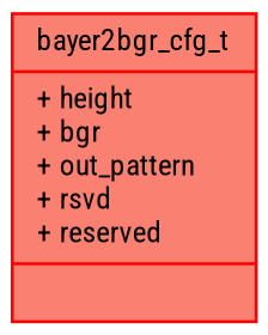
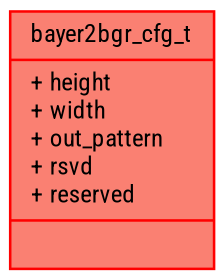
  digraph {
    fontname="Roboto Condensed"
-   n1 [color=red fillcolor=salmon fontcolor=black fontname="Roboto Condensed" fontsize=10 height=0.2 label="{bayer2bgr_cfg_t\n|+ height\l+ bgr\l+ out_pattern\l+ rsvd\l+ reserved\l|}" shape=record style=filled width=0.4]
+   n1 [color=red fillcolor=salmon fontcolor=black fontname="Roboto Condensed" fontsize=10 height=0.2 label="{bayer2bgr_cfg_t\n|+ height\l+ width\l+ out_pattern\l+ rsvd\l+ reserved\l|}" shape=record style=filled width=0.4]
  }
